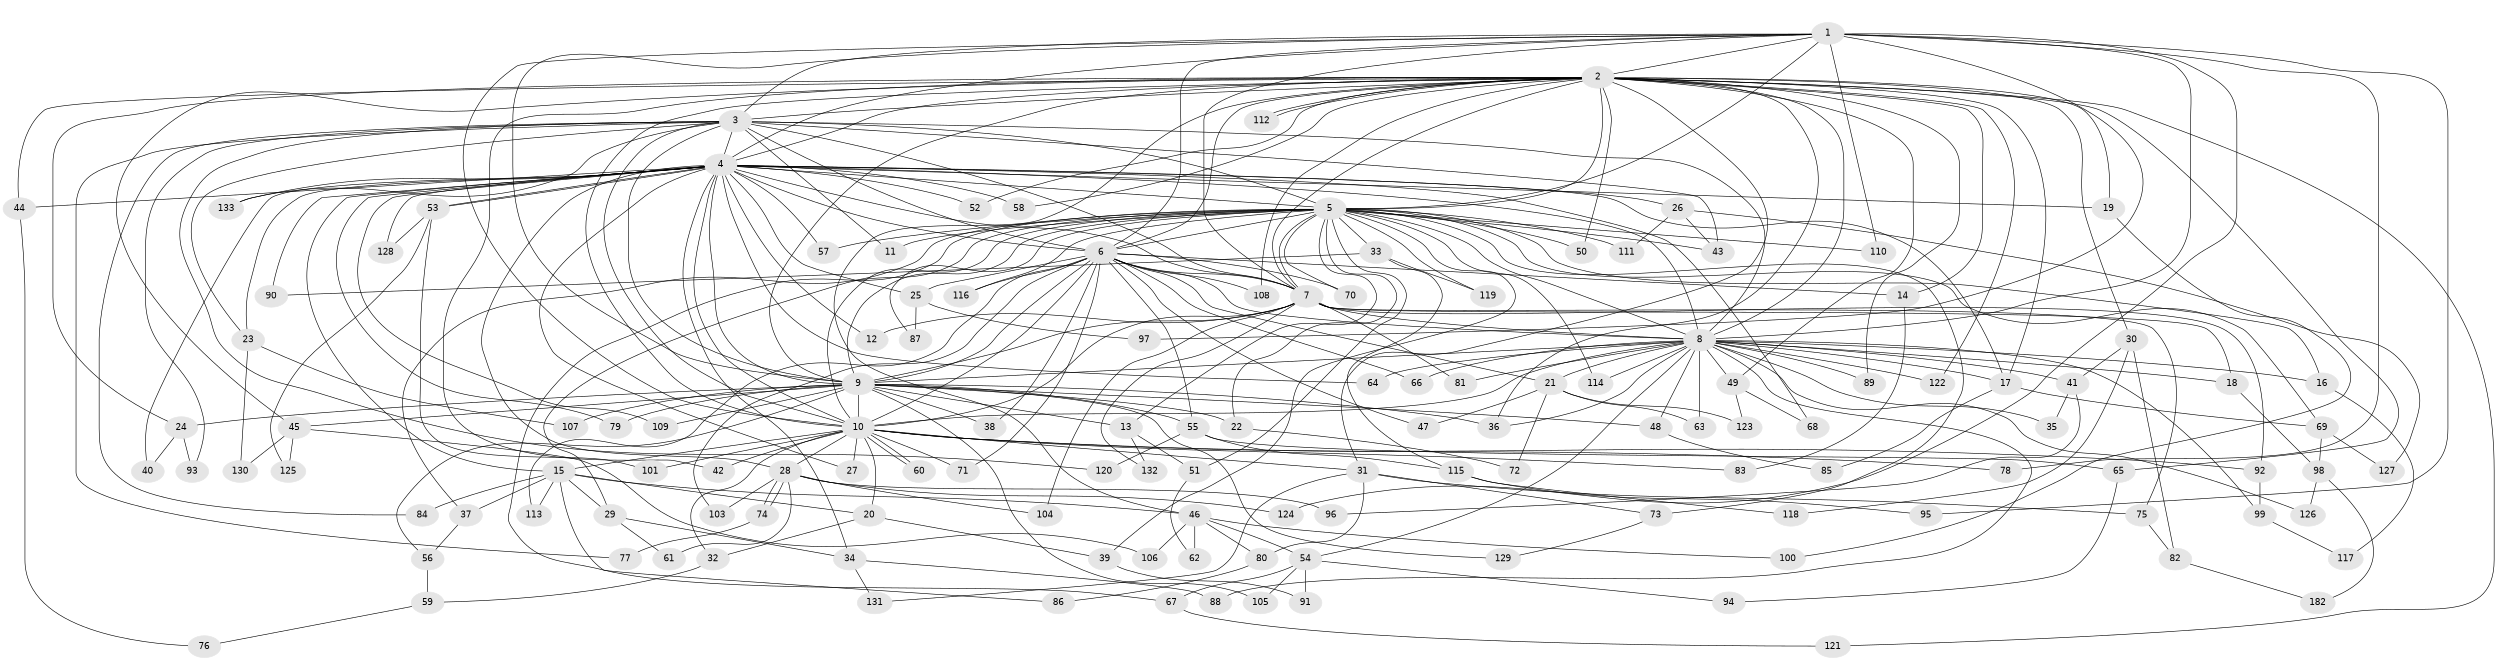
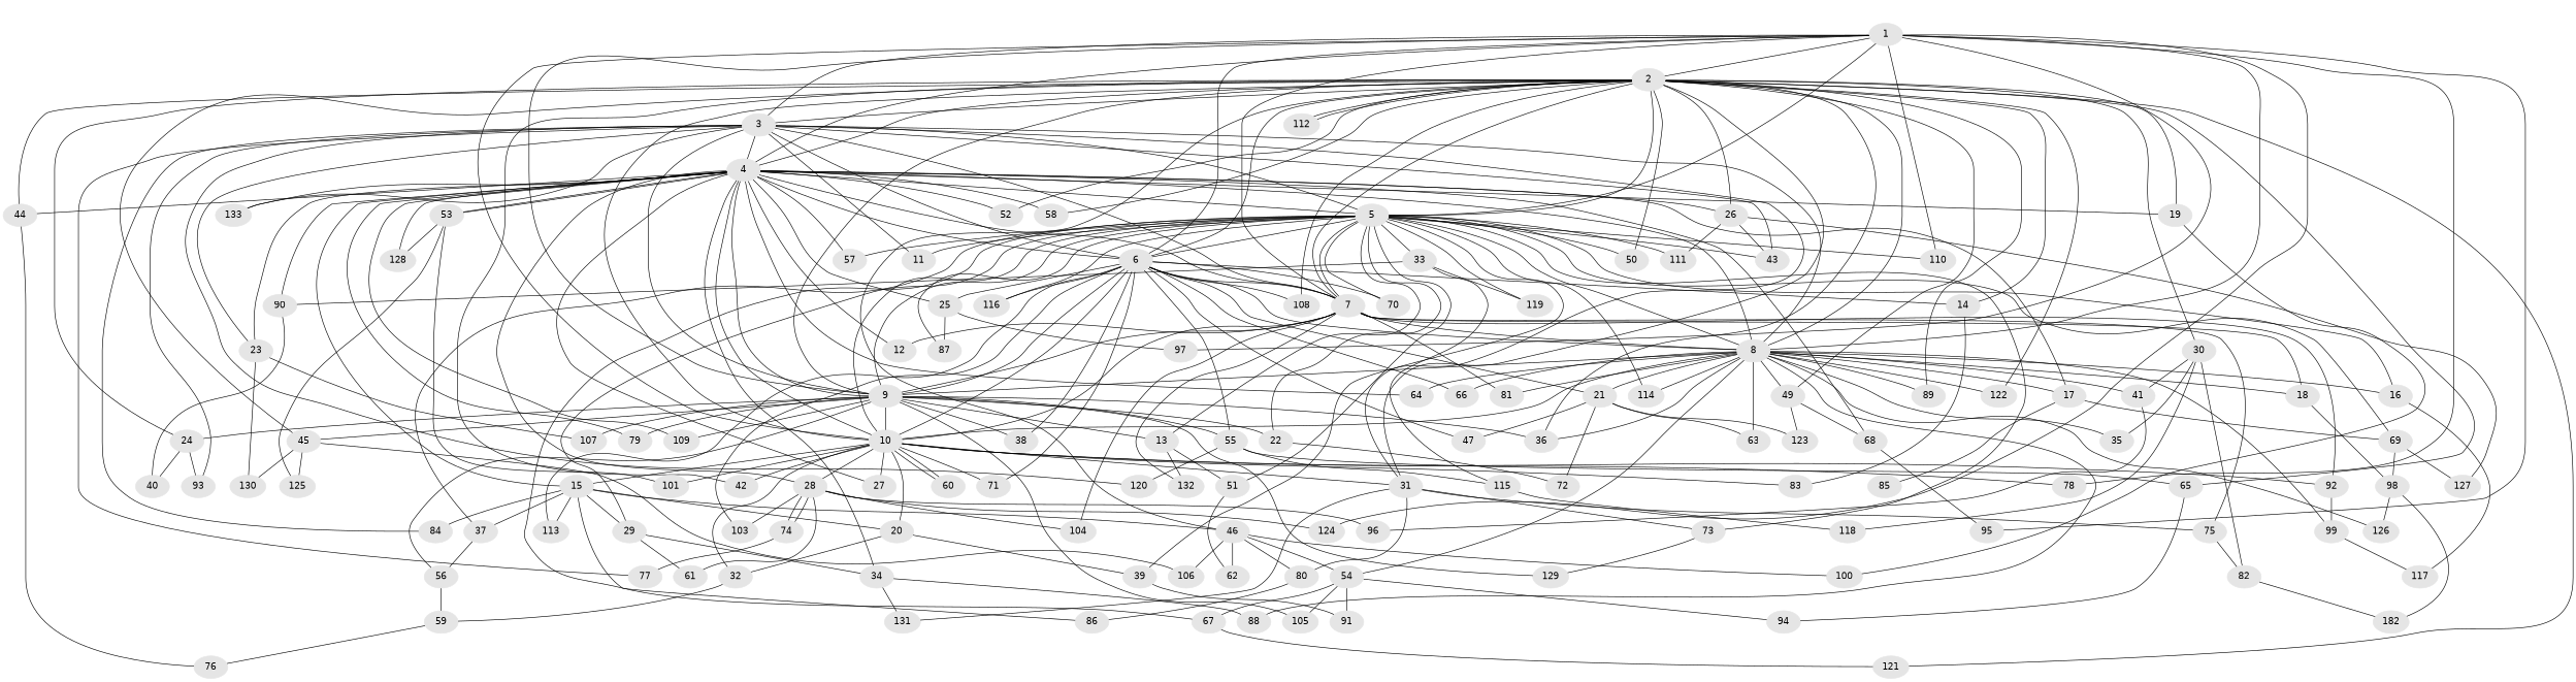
  graph {
    fontname="DejaVu Sans"
    node [color=gray90 fontname="DejaVu Sans" style=filled]
    edge [fontname="DejaVu Sans"]
    1
    2
    3
    4
    5
    6
    7
    8
    9
    10
    78
    95
    97
    110
    124
    14
    19
    24
    26
    30
    31
    36
    42
    44
    45
    46
    49
    50
    52
    58
    65
    89
    108
    112
    121
    122
    11
    23
    77
    84
    93
    120
    133
    43
    12
    15
    17
    25
    27
    28
    34
    40
    53
    57
    64
    68
    79
    90
    109
    128
    33
    13
    16
    22
    29
    37
    39
    51
    67
    69
    70
    73
    87
    111
    114
    116
    119
    21
    38
    47
    55
    66
    71
    103
    113
    18
    75
    81
    92
    104
    132
    35
    41
-   48
    54
    63
    88
    99
    126
    56
    105
    107
    129
    20
    32
    60
    83
    101
    100
    127
    82
    118
    80
    131
    76
    130
    106
    125
    62
    123
    94
    115
    86
    85
    61
    74
    96
    117
    72
    91
    98
    59
    n133 [label=182]
    1 -- 2
    1 -- 3
    1 -- 4
    1 -- 5
    1 -- 6
    1 -- 7
    1 -- 8
    1 -- 9
    1 -- 10
    1 -- 78
    1 -- 95
    1 -- 97
    1 -- 110
    1 -- 124
    2 -- 3
    2 -- 4
    2 -- 5
    2 -- 6
    2 -- 7
    2 -- 8
    2 -- 9
    2 -- 10
    2 -- 14
    2 -- 19
    2 -- 24
-   2 -- 17
+   2 -- 26
    2 -- 30
    2 -- 31
    2 -- 36
    2 -- 42
    2 -- 44
    2 -- 45
    2 -- 46
    2 -- 49
    2 -- 50
    2 -- 52
    2 -- 58
    2 -- 65
    2 -- 89
    2 -- 108
    2 -- 112
    2 -- 112
    2 -- 121
    2 -- 122
    3 -- 4
    3 -- 5
    3 -- 6
    3 -- 7
    3 -- 8
    3 -- 9
-   3 -- 10
+   3 -- 31
    3 -- 11
    3 -- 23
    3 -- 77
    3 -- 84
    3 -- 93
    3 -- 120
    3 -- 133
    3 -- 43
    4 -- 5
    4 -- 6
    4 -- 7
    4 -- 8
    4 -- 9
    4 -- 10
    4 -- 19
    4 -- 26
    4 -- 44
    4 -- 52
    4 -- 58
    4 -- 23
    4 -- 133
    4 -- 12
    4 -- 15
    4 -- 17
    4 -- 25
    4 -- 27
    4 -- 28
    4 -- 34
-   4 -- 40
+   90 -- 40
    4 -- 53
    4 -- 53
    4 -- 57
    4 -- 64
    4 -- 68
    4 -- 79
    4 -- 90
    4 -- 109
    4 -- 128
    5 -- 6
    5 -- 7
    5 -- 8
    5 -- 9
    5 -- 10
    5 -- 110
    5 -- 50
    5 -- 11
    5 -- 43
    5 -- 57
    5 -- 33
    5 -- 13
    5 -- 16
    5 -- 22
    5 -- 29
    5 -- 37
    5 -- 39
    5 -- 51
    5 -- 67
    5 -- 69
    5 -- 70
    5 -- 73
    5 -- 87
    5 -- 111
    5 -- 114
    5 -- 116
    5 -- 119
    6 -- 7
    6 -- 8
    6 -- 9
    6 -- 10
    6 -- 14
    6 -- 108
    6 -- 25
    6 -- 70
    6 -- 116
    6 -- 21
    6 -- 38
    6 -- 47
    6 -- 55
    6 -- 66
    6 -- 71
    6 -- 103
    6 -- 113
    7 -- 8
    7 -- 9
    7 -- 10
    7 -- 12
    7 -- 18
    7 -- 75
    7 -- 81
    7 -- 92
    7 -- 104
    7 -- 132
    8 -- 9
    8 -- 10
    8 -- 36
    8 -- 49
    8 -- 89
    8 -- 122
    8 -- 17
    8 -- 64
    8 -- 16
    8 -- 114
    8 -- 21
    8 -- 66
    8 -- 18
    8 -- 81
    8 -- 35
    8 -- 41
-   8 -- 48
    8 -- 54
    8 -- 63
    8 -- 88
    8 -- 99
    8 -- 126
    9 -- 10
    9 -- 24
    9 -- 36
    9 -- 45
    9 -- 79
    9 -- 109
    9 -- 13
    9 -- 22
    9 -- 38
    9 -- 55
-   9 -- 48
    9 -- 56
    9 -- 105
    9 -- 107
    9 -- 129
    10 -- 78
    10 -- 31
    10 -- 42
    10 -- 15
    10 -- 27
    10 -- 28
    10 -- 71
    10 -- 92
    10 -- 20
    10 -- 32
    10 -- 60
    10 -- 60
    10 -- 83
    10 -- 101
    14 -- 83
    19 -- 100
    24 -- 93
    24 -- 40
    26 -- 43
    26 -- 111
    26 -- 127
-   41 -- 35
+   30 -- 35
    30 -- 41
    30 -- 82
    30 -- 118
    31 -- 73
    31 -- 75
    31 -- 80
    31 -- 131
    44 -- 76
    45 -- 130
    45 -- 106
    45 -- 125
    46 -- 54
    46 -- 100
    46 -- 80
    46 -- 106
    46 -- 62
    49 -- 68
    49 -- 123
    65 -- 94
    23 -- 107
    23 -- 130
    15 -- 46
    15 -- 84
    15 -- 29
    15 -- 37
    15 -- 113
    15 -- 20
    15 -- 86
    17 -- 69
    17 -- 85
    25 -- 97
    25 -- 87
    28 -- 124
    28 -- 103
    28 -- 104
    28 -- 61
    28 -- 74
    28 -- 74
    28 -- 96
    34 -- 88
    34 -- 131
    53 -- 128
    53 -- 101
    53 -- 125
-   115 -- 95
+   68 -- 95
    33 -- 90
    33 -- 119
    33 -- 115
    13 -- 51
    13 -- 132
    16 -- 117
    22 -- 72
    29 -- 34
    29 -- 61
    37 -- 56
    39 -- 91
    51 -- 62
    67 -- 121
    69 -- 127
    69 -- 98
    73 -- 129
    21 -- 47
    21 -- 63
    21 -- 123
    21 -- 72
    55 -- 65
    55 -- 120
    55 -- 115
    18 -- 98
    75 -- 82
    92 -- 99
    41 -- 96
-   48 -- 85
    54 -- 67
    54 -- 105
    54 -- 94
    54 -- 91
    99 -- 117
    56 -- 59
    20 -- 39
    20 -- 32
    32 -- 59
    82 -- n133
    80 -- 86
    115 -- 118
    74 -- 77
    98 -- 126
    98 -- n133
    59 -- 76
  }
